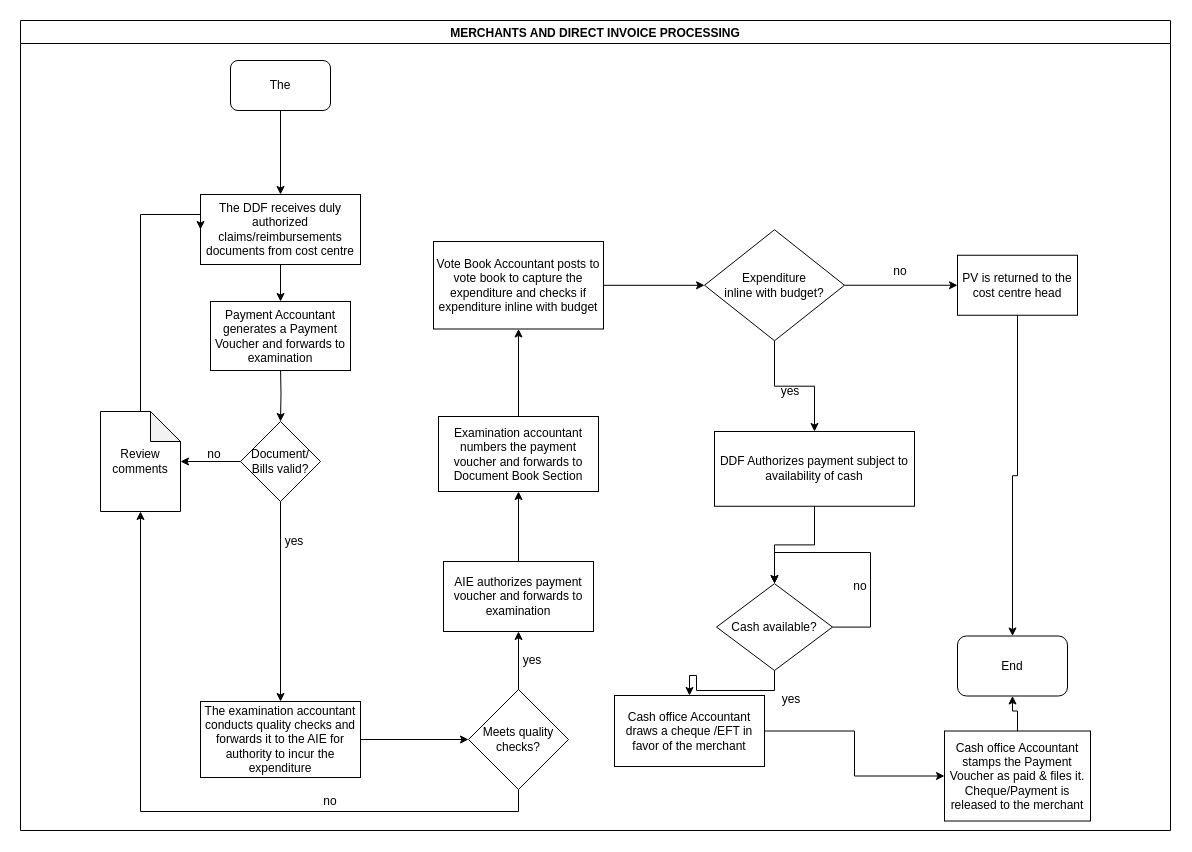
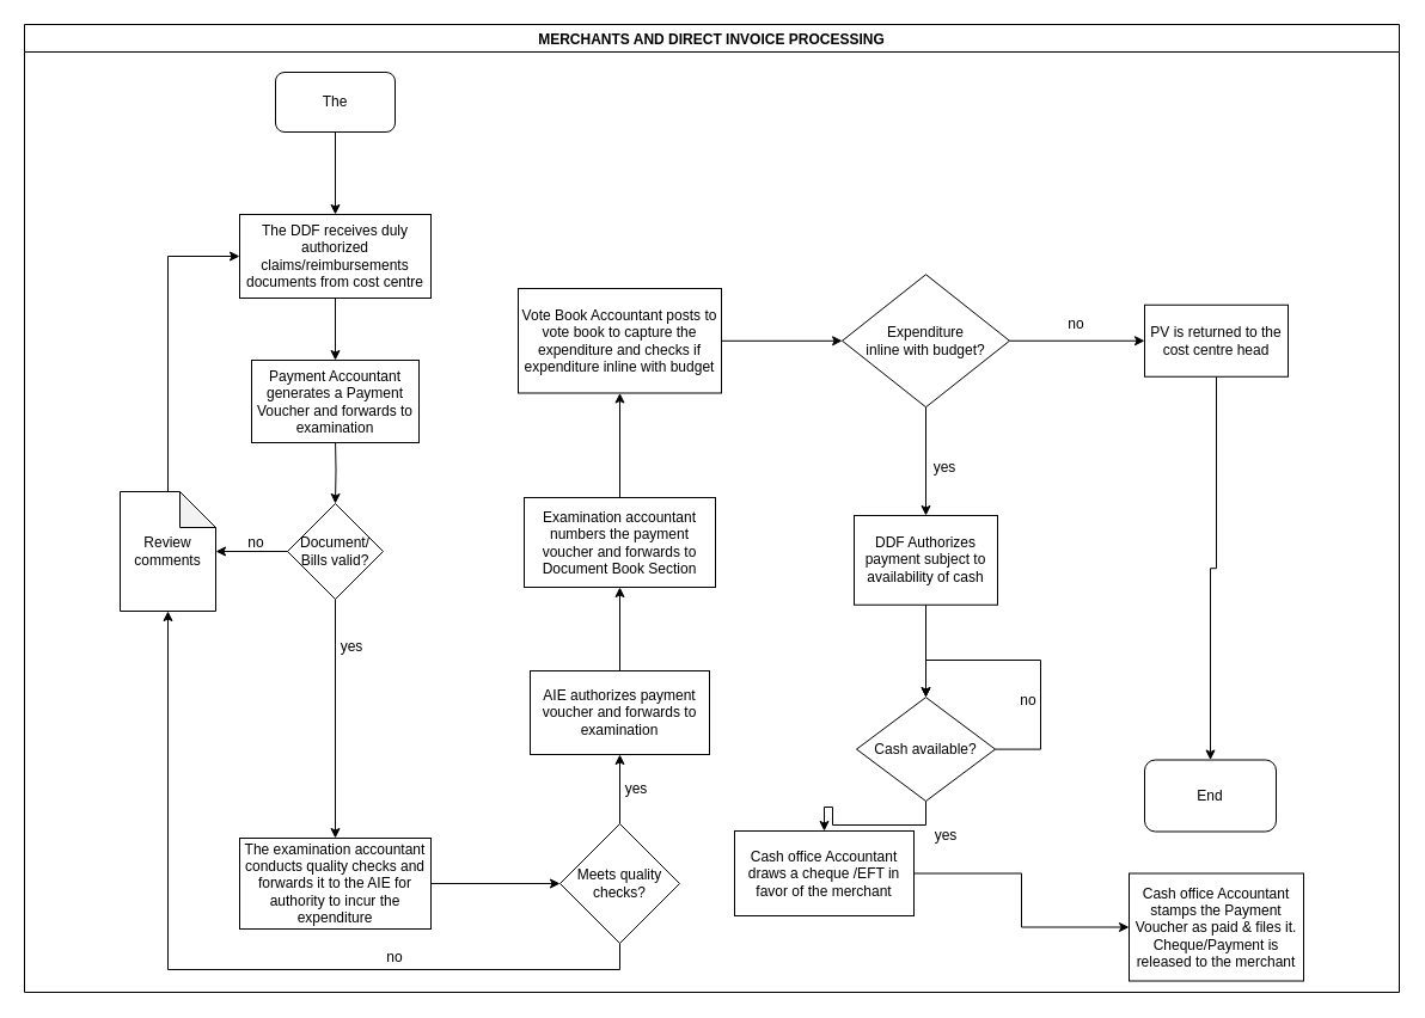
  <mxCell id="0" />
  <mxCell id="1" parent="0" />
  <mxCell id="2" value="MERCHANTS AND DIRECT INVOICE PROCESSING" style="swimlane;" vertex="1" parent="1"><mxGeometry x="20" y="20" width="1150" height="810" as="geometry" /></mxCell>
  <mxCell id="3" value="The" style="rounded=1;whiteSpace=wrap;html=1;" vertex="1" parent="2"><mxGeometry x="210" y="40" width="100" height="50" as="geometry" /></mxCell>
- <mxCell id="4" value="The DDF receives duly authorized claims/reimbursements documents from cost centre" style="rounded=0;whiteSpace=wrap;html=1;" vertex="1" parent="2"><mxGeometry x="180" y="174" width="160" height="70" as="geometry" /></mxCell>
+ <mxCell id="4" value="The DDF receives duly authorized claims/reimbursements documents from cost centre" style="rounded=0;whiteSpace=wrap;html=1;" vertex="1" parent="2"><mxGeometry x="180" y="159" width="160" height="70" as="geometry" /></mxCell>
  <mxCell id="5" value="" style="edgeStyle=orthogonalEdgeStyle;rounded=0;orthogonalLoop=1;jettySize=auto;html=1;entryX=0.5;entryY=0;entryDx=0;entryDy=0;" edge="1" parent="2" source="3" target="4"><mxGeometry relative="1" as="geometry"><mxPoint x="260" y="165" as="targetPoint" /></mxGeometry></mxCell>
  <mxCell id="6" value="" style="edgeStyle=orthogonalEdgeStyle;rounded=0;orthogonalLoop=1;jettySize=auto;html=1;entryX=0.5;entryY=0;entryDx=0;entryDy=0;" edge="1" parent="2" source="4" target="34"><mxGeometry relative="1" as="geometry"><mxPoint x="260" y="281" as="targetPoint" /></mxGeometry></mxCell>
  <mxCell id="7" value="Document/ Bills valid?" style="rhombus;whiteSpace=wrap;html=1;rounded=0;" vertex="1" parent="2"><mxGeometry x="220" y="401" width="80" height="80" as="geometry" /></mxCell>
  <mxCell id="8" value="" style="edgeStyle=orthogonalEdgeStyle;rounded=0;orthogonalLoop=1;jettySize=auto;html=1;" edge="1" parent="2" target="7"><mxGeometry relative="1" as="geometry"><mxPoint x="260" y="345" as="sourcePoint" /></mxGeometry></mxCell>
  <mxCell id="9" value="The examination accountant conducts quality checks and forwards it to the AIE for authority to incur the expenditure" style="whiteSpace=wrap;html=1;rounded=0;" vertex="1" parent="2"><mxGeometry x="180" y="681" width="160" height="76" as="geometry" /></mxCell>
  <mxCell id="10" value="yes" style="text;html=1;strokeColor=none;fillColor=none;align=center;verticalAlign=middle;whiteSpace=wrap;rounded=0;" vertex="1" parent="2"><mxGeometry x="254" y="511" width="40" height="20" as="geometry" /></mxCell>
  <mxCell id="11" value="Review comments" style="shape=note;whiteSpace=wrap;html=1;backgroundOutline=1;darkOpacity=0.05;" vertex="1" parent="2"><mxGeometry x="80" y="391" width="80" height="100" as="geometry" /></mxCell>
  <mxCell id="12" value="no" style="text;html=1;strokeColor=none;fillColor=none;align=center;verticalAlign=middle;whiteSpace=wrap;rounded=0;" vertex="1" parent="2"><mxGeometry x="174" y="424" width="40" height="20" as="geometry" /></mxCell>
  <mxCell id="13" value="" style="edgeStyle=orthogonalEdgeStyle;rounded=0;orthogonalLoop=1;jettySize=auto;html=1;entryX=0;entryY=0.5;entryDx=0;entryDy=0;" edge="1" parent="2" source="11" target="4"><mxGeometry relative="1" as="geometry"><mxPoint x="120" y="291" as="targetPoint" /><Array as="points"><mxPoint x="120" y="194" /></Array></mxGeometry></mxCell>
  <mxCell id="14" value="" style="edgeStyle=orthogonalEdgeStyle;rounded=0;orthogonalLoop=1;jettySize=auto;html=1;entryX=0.5;entryY=1;entryDx=0;entryDy=0;entryPerimeter=0;exitX=0.5;exitY=1;exitDx=0;exitDy=0;" edge="1" parent="2" source="15" target="11"><mxGeometry relative="1" as="geometry"><mxPoint x="490" y="869" as="targetPoint" /><Array as="points"><mxPoint x="498" y="791" /><mxPoint x="120" y="791" /></Array></mxGeometry></mxCell>
  <mxCell id="15" value="Meets quality checks?" style="rhombus;whiteSpace=wrap;html=1;rounded=0;" vertex="1" parent="2"><mxGeometry x="448" y="669" width="100" height="100" as="geometry" /></mxCell>
  <mxCell id="16" value="" style="edgeStyle=orthogonalEdgeStyle;rounded=0;orthogonalLoop=1;jettySize=auto;html=1;" edge="1" parent="2" source="9" target="15"><mxGeometry relative="1" as="geometry" /></mxCell>
  <mxCell id="17" value="no" style="text;html=1;strokeColor=none;fillColor=none;align=center;verticalAlign=middle;whiteSpace=wrap;rounded=0;" vertex="1" parent="2"><mxGeometry x="290" y="771" width="40" height="20" as="geometry" /></mxCell>
  <mxCell id="18" value="&lt;div&gt;Expenditure &lt;br&gt;&lt;/div&gt;&lt;div&gt;inline with budget?&lt;/div&gt;" style="rhombus;whiteSpace=wrap;html=1;rounded=0;" vertex="1" parent="2"><mxGeometry x="684" y="209.25" width="140" height="111" as="geometry" /></mxCell>
  <mxCell id="19" value="yes" style="text;html=1;strokeColor=none;fillColor=none;align=center;verticalAlign=middle;whiteSpace=wrap;rounded=0;" vertex="1" parent="2"><mxGeometry x="750" y="361" width="40" height="20" as="geometry" /></mxCell>
  <mxCell id="20" value="Cash available?" style="rhombus;whiteSpace=wrap;html=1;rounded=0;" vertex="1" parent="2"><mxGeometry x="696" y="563.13" width="116" height="86.87" as="geometry" /></mxCell>
  <mxCell id="21" value="Cash office Accountant draws a cheque /EFT in favor of the merchant" style="whiteSpace=wrap;html=1;rounded=0;" vertex="1" parent="2"><mxGeometry x="594" y="675" width="150" height="71.01" as="geometry" /></mxCell>
  <mxCell id="22" value="" style="edgeStyle=orthogonalEdgeStyle;rounded=0;orthogonalLoop=1;jettySize=auto;html=1;" edge="1" parent="2" source="20" target="21"><mxGeometry relative="1" as="geometry" /></mxCell>
  <mxCell id="23" value="yes" style="text;html=1;strokeColor=none;fillColor=none;align=center;verticalAlign=middle;whiteSpace=wrap;rounded=0;" vertex="1" parent="2"><mxGeometry x="751" y="669" width="40" height="20" as="geometry" /></mxCell>
  <mxCell id="24" value="Cash office Accountant stamps the Payment Voucher as paid &amp;amp; files it. Cheque/Payment is released to the merchant" style="whiteSpace=wrap;html=1;rounded=0;" vertex="1" parent="2"><mxGeometry x="924" y="710.51" width="146" height="90" as="geometry" /></mxCell>
  <mxCell id="25" value="" style="edgeStyle=orthogonalEdgeStyle;rounded=0;orthogonalLoop=1;jettySize=auto;html=1;" edge="1" parent="2" source="21" target="24"><mxGeometry relative="1" as="geometry" /></mxCell>
  <mxCell id="26" value="End" style="rounded=1;whiteSpace=wrap;html=1;" vertex="1" parent="2"><mxGeometry x="937" y="615.5" width="110" height="60" as="geometry" /></mxCell>
- <mxCell id="27" value="" style="edgeStyle=orthogonalEdgeStyle;rounded=0;orthogonalLoop=1;jettySize=auto;html=1;entryX=0.5;entryY=1;entryDx=0;entryDy=0;" edge="1" parent="2" source="24" target="26"><mxGeometry relative="1" as="geometry"><mxPoint x="997" y="615.51" as="targetPoint" /></mxGeometry></mxCell>
  <mxCell id="28" value="PV is returned to the cost centre head" style="whiteSpace=wrap;html=1;rounded=0;" vertex="1" parent="2"><mxGeometry x="937" y="234.75" width="120" height="60" as="geometry" /></mxCell>
  <mxCell id="29" value="" style="edgeStyle=orthogonalEdgeStyle;rounded=0;orthogonalLoop=1;jettySize=auto;html=1;" edge="1" parent="2" source="18" target="28"><mxGeometry relative="1" as="geometry" /></mxCell>
  <mxCell id="30" value="" style="edgeStyle=orthogonalEdgeStyle;rounded=0;orthogonalLoop=1;jettySize=auto;html=1;entryX=0.5;entryY=0;entryDx=0;entryDy=0;" edge="1" parent="2" source="28" target="26"><mxGeometry relative="1" as="geometry"><mxPoint x="974" y="374.75" as="targetPoint" /></mxGeometry></mxCell>
  <mxCell id="31" value="no" style="text;html=1;strokeColor=none;fillColor=none;align=center;verticalAlign=middle;whiteSpace=wrap;rounded=0;" vertex="1" parent="2"><mxGeometry x="860" y="241" width="40" height="20" as="geometry" /></mxCell>
  <mxCell id="32" value="" style="edgeStyle=orthogonalEdgeStyle;rounded=0;orthogonalLoop=1;jettySize=auto;html=1;entryX=0.5;entryY=0;entryDx=0;entryDy=0;" edge="1" parent="2" source="20" target="20"><mxGeometry relative="1" as="geometry"><mxPoint x="830" y="501" as="targetPoint" /><Array as="points"><mxPoint x="850" y="607" /><mxPoint x="850" y="532" /><mxPoint x="754" y="532" /></Array></mxGeometry></mxCell>
  <mxCell id="33" value="no" style="text;html=1;strokeColor=none;fillColor=none;align=center;verticalAlign=middle;whiteSpace=wrap;rounded=0;" vertex="1" parent="2"><mxGeometry x="820" y="555.5" width="40" height="20" as="geometry" /></mxCell>
  <mxCell id="34" value="Payment Accountant generates a Payment Voucher and forwards to examination" style="whiteSpace=wrap;html=1;rounded=0;" vertex="1" parent="2"><mxGeometry x="190" y="281" width="140" height="69" as="geometry" /></mxCell>
  <mxCell id="35" value="" style="edgeStyle=orthogonalEdgeStyle;rounded=0;orthogonalLoop=1;jettySize=auto;html=1;entryX=0.5;entryY=0;entryDx=0;entryDy=0;" edge="1" parent="2" source="7" target="9"><mxGeometry relative="1" as="geometry"><mxPoint x="260" y="551" as="targetPoint" /></mxGeometry></mxCell>
  <mxCell id="36" value="" style="edgeStyle=orthogonalEdgeStyle;rounded=0;orthogonalLoop=1;jettySize=auto;html=1;" edge="1" parent="1" source="7"><mxGeometry relative="1" as="geometry"><mxPoint x="180" y="461" as="targetPoint" /></mxGeometry></mxCell>
  <mxCell id="37" value="" style="edgeStyle=orthogonalEdgeStyle;rounded=0;orthogonalLoop=1;jettySize=auto;html=1;" edge="1" parent="1" source="38" target="41"><mxGeometry relative="1" as="geometry" /></mxCell>
  <mxCell id="38" value="AIE authorizes payment voucher and forwards to examination" style="whiteSpace=wrap;html=1;rounded=0;" vertex="1" parent="1"><mxGeometry x="443" y="561" width="150" height="70" as="geometry" /></mxCell>
  <mxCell id="39" value="" style="edgeStyle=orthogonalEdgeStyle;rounded=0;orthogonalLoop=1;jettySize=auto;html=1;" edge="1" parent="1" source="15" target="38"><mxGeometry relative="1" as="geometry" /></mxCell>
  <mxCell id="40" value="" style="edgeStyle=orthogonalEdgeStyle;rounded=0;orthogonalLoop=1;jettySize=auto;html=1;" edge="1" parent="1" source="41" target="44"><mxGeometry relative="1" as="geometry" /></mxCell>
  <mxCell id="41" value="Examination accountant numbers the payment voucher and forwards to Document Book Section" style="whiteSpace=wrap;html=1;rounded=0;" vertex="1" parent="1"><mxGeometry x="438" y="416" width="160" height="75" as="geometry" /></mxCell>
  <mxCell id="42" value="yes" style="text;html=1;strokeColor=none;fillColor=none;align=center;verticalAlign=middle;whiteSpace=wrap;rounded=0;" vertex="1" parent="1"><mxGeometry x="512" y="650" width="40" height="20" as="geometry" /></mxCell>
  <mxCell id="43" value="" style="edgeStyle=orthogonalEdgeStyle;rounded=0;orthogonalLoop=1;jettySize=auto;html=1;" edge="1" parent="1" source="44" target="18"><mxGeometry relative="1" as="geometry" /></mxCell>
  <mxCell id="44" value="Vote Book Accountant posts to vote book to capture the expenditure and checks if expenditure inline with budget" style="whiteSpace=wrap;html=1;rounded=0;" vertex="1" parent="1"><mxGeometry x="433" y="241" width="170" height="87.5" as="geometry" /></mxCell>
  <mxCell id="45" value="" style="edgeStyle=orthogonalEdgeStyle;rounded=0;orthogonalLoop=1;jettySize=auto;html=1;" edge="1" parent="1" source="46" target="20"><mxGeometry relative="1" as="geometry" /></mxCell>
- <mxCell id="46" value="DDF Authorizes payment subject to availability of cash" style="whiteSpace=wrap;html=1;rounded=0;" vertex="1" parent="1"><mxGeometry x="714" y="431" width="200" height="74.75" as="geometry" /></mxCell>
+ <mxCell id="46" value="DDF Authorizes payment subject to availability of cash" style="whiteSpace=wrap;html=1;rounded=0;" vertex="1" parent="1"><mxGeometry x="714" y="431" width="120" height="74.75" as="geometry" /></mxCell>
  <mxCell id="47" value="" style="edgeStyle=orthogonalEdgeStyle;rounded=0;orthogonalLoop=1;jettySize=auto;html=1;" edge="1" parent="1" source="18" target="46"><mxGeometry relative="1" as="geometry" /></mxCell>
